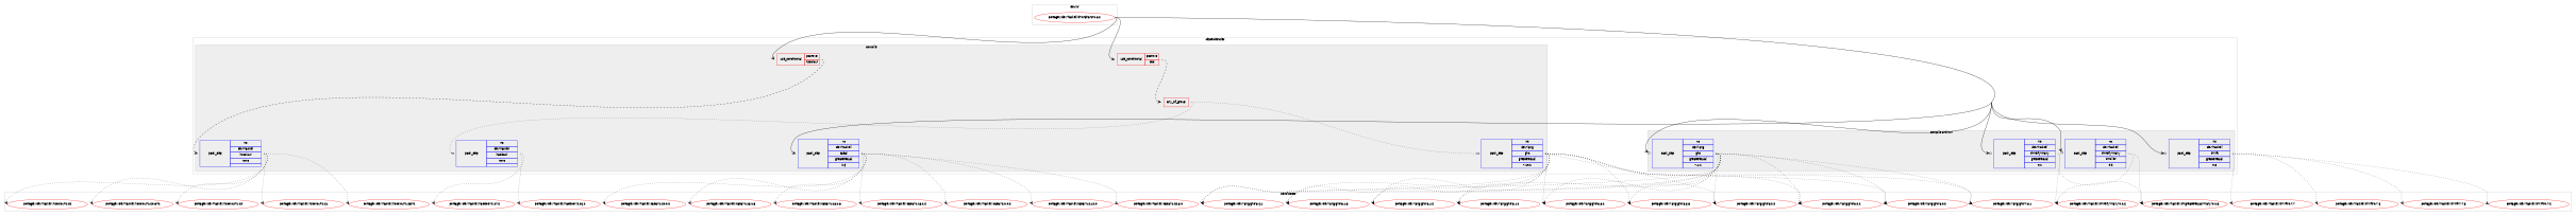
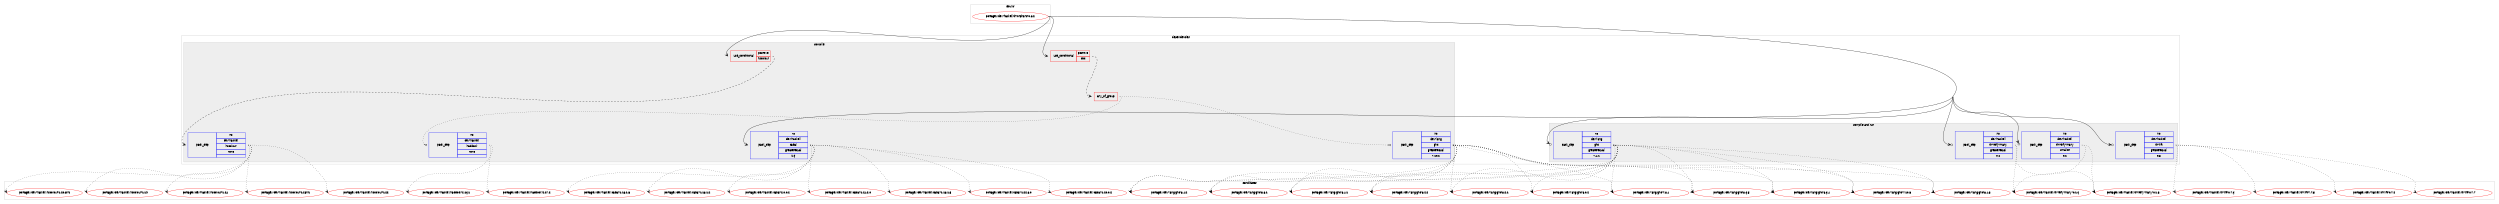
  digraph {
    compound=true
    concentrate=true
    fontname=Helvetica
    fontsize=10
    newrank=true
    rankdir=TB
    ranksep=1.5
    node [color=red fontname=Helvetica fontsize=10]
    edge [arrowhead=vee headport=w style=dotted tailport=e weight=100]
    n1 [label="portage://dev-haskell/th-orphans-0.8.2" width=4]
    n2 [color=blue label=<<TABLE BORDER="0" CELLBORDER="1" CELLSPACING="0" CELLPADDING="4" WIDTH="220"><TR><TD ROWSPAN="6" CELLPADDING="30">pack_dep</TD></TR><TR><TD WIDTH="110">no</TD></TR><TR><TD>dev-haskell</TD></TR><TR><TD>haddock</TD></TR><TR><TD>none</TD></TR><TR><TD></TD></TR></TABLE>> shape=none]
    n3 [color=blue label=<<TABLE BORDER="0" CELLBORDER="1" CELLSPACING="0" CELLPADDING="4" WIDTH="220"><TR><TD ROWSPAN="6" CELLPADDING="30">pack_dep</TD></TR><TR><TD WIDTH="110">no</TD></TR><TR><TD>dev-lang</TD></TR><TR><TD>ghc</TD></TR><TR><TD>greaterequal</TD></TR><TR><TD>7.10.2</TD></TR></TABLE>> shape=none]
    n4 [label=<<TABLE BORDER="0" CELLBORDER="1" CELLSPACING="0" CELLPADDING="4"><TR><TD CELLPADDING="10">any_of_group</TD></TR></TABLE>> shape=none]
    n5 [label=<<TABLE BORDER="0" CELLBORDER="1" CELLSPACING="0" CELLPADDING="4"><TR><TD ROWSPAN="3" CELLPADDING="10">use_conditional</TD></TR><TR><TD>positive</TD></TR><TR><TD>doc</TD></TR></TABLE>> shape=none]
    n6 [color=blue label=<<TABLE BORDER="0" CELLBORDER="1" CELLSPACING="0" CELLPADDING="4" WIDTH="220"><TR><TD ROWSPAN="6" CELLPADDING="30">pack_dep</TD></TR><TR><TD WIDTH="110">no</TD></TR><TR><TD>dev-haskell</TD></TR><TR><TD>hscolour</TD></TR><TR><TD>none</TD></TR><TR><TD></TD></TR></TABLE>> shape=none]
    n7 [label=<<TABLE BORDER="0" CELLBORDER="1" CELLSPACING="0" CELLPADDING="4"><TR><TD ROWSPAN="3" CELLPADDING="10">use_conditional</TD></TR><TR><TD>positive</TD></TR><TR><TD>hscolour</TD></TR></TABLE>> shape=none]
    n8 [color=blue label=<<TABLE BORDER="0" CELLBORDER="1" CELLSPACING="0" CELLPADDING="4" WIDTH="220"><TR><TD ROWSPAN="6" CELLPADDING="30">pack_dep</TD></TR><TR><TD WIDTH="110">no</TD></TR><TR><TD>dev-haskell</TD></TR><TR><TD>cabal</TD></TR><TR><TD>greaterequal</TD></TR><TR><TD>1.6</TD></TR></TABLE>> shape=none]
    n9 [color=blue label=<<TABLE BORDER="0" CELLBORDER="1" CELLSPACING="0" CELLPADDING="4" WIDTH="220"><TR><TD ROWSPAN="6" CELLPADDING="30">pack_dep</TD></TR><TR><TD WIDTH="110">no</TD></TR><TR><TD>dev-haskell</TD></TR><TR><TD>th-lift</TD></TR><TR><TD>greaterequal</TD></TR><TR><TD>0.5</TD></TR></TABLE>> shape=none]
    n10 [color=blue label=<<TABLE BORDER="0" CELLBORDER="1" CELLSPACING="0" CELLPADDING="4" WIDTH="220"><TR><TD ROWSPAN="6" CELLPADDING="30">pack_dep</TD></TR><TR><TD WIDTH="110">no</TD></TR><TR><TD>dev-haskell</TD></TR><TR><TD>th-reify-many</TD></TR><TR><TD>greaterequal</TD></TR><TR><TD>0.1</TD></TR></TABLE>> shape=none]
    n11 [color=blue label=<<TABLE BORDER="0" CELLBORDER="1" CELLSPACING="0" CELLPADDING="4" WIDTH="220"><TR><TD ROWSPAN="6" CELLPADDING="30">pack_dep</TD></TR><TR><TD WIDTH="110">no</TD></TR><TR><TD>dev-haskell</TD></TR><TR><TD>th-reify-many</TD></TR><TR><TD>smaller</TD></TR><TR><TD>0.2</TD></TR></TABLE>> shape=none]
    n12 [color=blue label=<<TABLE BORDER="0" CELLBORDER="1" CELLSPACING="0" CELLPADDING="4" WIDTH="220"><TR><TD ROWSPAN="6" CELLPADDING="30">pack_dep</TD></TR><TR><TD WIDTH="110">no</TD></TR><TR><TD>dev-lang</TD></TR><TR><TD>ghc</TD></TR><TR><TD>greaterequal</TD></TR><TR><TD>7.4.1</TD></TR></TABLE>> shape=none]
    n13 [label="portage://dev-haskell/haddock-2.16.1" width=4]
    n14 [label="portage://dev-haskell/haddock-2.17.2" width=4]
+   n15 [label="portage://dev-lang/ghc-7.10.3" width=4]
    n16 [label="portage://dev-lang/ghc-7.8.4" width=4]
    n17 [label="portage://dev-lang/ghc-8.0.2" width=4]
    n18 [label="portage://dev-lang/ghc-8.2.1" width=4]
    n19 [label="portage://dev-lang/ghc-8.2.2" width=4]
    n20 [label="portage://dev-lang/ghc-8.4.1" width=4]
    n21 [label="portage://dev-lang/ghc-8.4.2" width=4]
    n22 [label="portage://dev-lang/ghc-8.4.3" width=4]
    n23 [label="portage://dev-lang/ghc-8.6.4" width=4]
    n24 [label="portage://dev-lang/ghc-8.6.5" width=4]
    n25 [label="portage://dev-lang/ghc-8.8.1" width=4]
    n26 [label="portage://dev-haskell/hscolour-1.19" width=4]
    n27 [label="portage://dev-haskell/hscolour-1.20.3-r1" width=4]
    n28 [label="portage://dev-haskell/hscolour-1.22" width=4]
    n29 [label="portage://dev-haskell/hscolour-1.23-r1" width=4]
    n30 [label="portage://dev-haskell/hscolour-1.24" width=4]
    n31 [label="portage://dev-haskell/cabal-1.18.1.2" width=4]
    n32 [label="portage://dev-haskell/cabal-1.18.1.3" width=4]
    n33 [label="portage://dev-haskell/cabal-1.18.1.5" width=4]
    n34 [label="portage://dev-haskell/cabal-1.20.0.2" width=4]
    n35 [label="portage://dev-haskell/cabal-1.22.8.0" width=4]
    n36 [label="portage://dev-haskell/cabal-1.24.2.0" width=4]
    n37 [label="portage://dev-haskell/cabal-2.0.0.2" width=4]
    n38 [label="portage://dev-haskell/th-lift-0.7.2" width=4]
    n39 [label="portage://dev-haskell/th-lift-7.7.5" width=4]
    n40 [label="portage://dev-haskell/th-lift-0.7.6" width=4]
    n41 [label="portage://dev-haskell/th-lift-0.7.7" width=4]
-   n42 [label="portage://dev-haskell/th-greaterequal-many-0.1.3" width=4]
+   n42 [label="portage://dev-haskell/th-reify-many-0.1.3" width=4]
    n43 [label="portage://dev-haskell/th-reify-many-0.1.6" width=4]
    subgraph cluster_1 {
      color=gray
      label=<<i>ebuild</i>>
      rank=same
      n1
    }
    subgraph cluster_2 {
      color=gray
      label=<<i>dependencies</i>>
      subgraph cluster_3 {
        color=gray
        fillcolor="#eeeeee"
        label=<<i>compile</i>>
        style=filled
        subgraph sub_4 {
          color=gray
          fillcolor="#eeeeee"
          label=<<i>compile</i>>
          style=filled
          n5
          subgraph sub_5 {
            color=gray
            fillcolor="#eeeeee"
            label=<<i>compile</i>>
            style=filled
            n4
            subgraph sub_6 {
              color=gray
              fillcolor="#eeeeee"
              label=<<i>compile</i>>
              style=filled
              n2
            }
            subgraph sub_7 {
              color=gray
              fillcolor="#eeeeee"
              label=<<i>compile</i>>
              style=filled
              n3
            }
          }
        }
        subgraph sub_8 {
          color=gray
          fillcolor="#eeeeee"
          label=<<i>compile</i>>
          style=filled
          n7
          subgraph sub_9 {
            color=gray
            fillcolor="#eeeeee"
            label=<<i>compile</i>>
            style=filled
            n6
          }
        }
        subgraph sub_10 {
          color=gray
          fillcolor="#eeeeee"
          label=<<i>compile</i>>
          style=filled
          n8
        }
      }
      subgraph cluster_11 {
        color=gray
        fillcolor="#eeeeee"
        label=<<i>compile and run</i>>
        style=filled
        subgraph sub_12 {
          color=gray
          fillcolor="#eeeeee"
          label=<<i>compile and run</i>>
          style=filled
          n9
        }
        subgraph sub_13 {
          color=gray
          fillcolor="#eeeeee"
          label=<<i>compile and run</i>>
          style=filled
          n10
        }
        subgraph sub_14 {
          color=gray
          fillcolor="#eeeeee"
          label=<<i>compile and run</i>>
          style=filled
          n11
        }
        subgraph sub_15 {
          color=gray
          fillcolor="#eeeeee"
          label=<<i>compile and run</i>>
          style=filled
          n12
        }
      }
      subgraph cluster_16 {
        color=gray
        fillcolor="#eeeeee"
        label=<<i>run</i>>
        style=filled
      }
    }
    subgraph cluster_17 {
      color=gray
      label=<<i>candidates</i>>
      rank=same
      subgraph sub_18 {
        color=black
        label=<<i>candidates</i>>
        nodesep=1
        rank=same
        n13
        n14
      }
      subgraph sub_19 {
        color=black
        label=<<i>candidates</i>>
        nodesep=1
        rank=same
+       n15
        n16
        n17
        n18
        n19
        n20
        n21
        n22
        n23
        n24
        n25
      }
      subgraph sub_20 {
        color=black
        label=<<i>candidates</i>>
        nodesep=1
        rank=same
        n26
        n27
        n28
        n29
        n30
      }
      subgraph sub_21 {
        color=black
        label=<<i>candidates</i>>
        nodesep=1
        rank=same
        n31
        n32
        n33
        n34
        n35
        n36
        n37
      }
      subgraph sub_22 {
        color=black
        label=<<i>candidates</i>>
        nodesep=1
        rank=same
        n38
        n39
        n40
        n41
      }
      subgraph sub_23 {
        color=black
        label=<<i>candidates</i>>
        nodesep=1
        rank=same
        n42
        n43
      }
      subgraph sub_24 {
        color=black
        label=<<i>candidates</i>>
        nodesep=1
        rank=same
        n42
        n43
      }
      subgraph sub_25 {
        color=black
        label=<<i>candidates</i>>
        nodesep=1
        rank=same
+       n15
        n16
        n17
        n18
        n19
        n20
        n21
        n22
        n23
        n24
        n25
      }
    }
    n1 -> n5 [style=solid weight=20]
    n1 -> n7 [style=solid weight=20]
    n1 -> n8 [style=solid weight=20]
    n1 -> n9 [arrowhead=odotvee style=solid weight=20]
    n1 -> n10 [arrowhead=odotvee style=solid weight=20]
    n1 -> n11 [arrowhead=odotvee style=solid weight=20]
    n1 -> n12 [arrowhead=odotvee style=solid weight=20]
    n2 -> n13
    n2 -> n14
+   n3 -> n15
    n3 -> n16
    n3 -> n17
    n3 -> n18
    n3 -> n19
    n3 -> n20
    n3 -> n21
    n3 -> n22
    n3 -> n23
    n3 -> n24
    n3 -> n25
    n4 -> n2 [arrowhead=oinv weight=20]
    n4 -> n3 [arrowhead=oinv weight=20]
    n5 -> n4 [style=dashed weight=20]
    n6 -> n26
    n6 -> n27
    n6 -> n28
    n6 -> n29
    n6 -> n30
    n7 -> n6 [style=dashed weight=20]
    n8 -> n31
    n8 -> n32
    n8 -> n33
    n8 -> n34
    n8 -> n35
    n8 -> n36
    n8 -> n37
    n9 -> n38
    n9 -> n39
    n9 -> n40
    n9 -> n41
    n10 -> n42
    n10 -> n43
    n11 -> n42
    n11 -> n43
+   n12 -> n15
    n12 -> n16
    n12 -> n17
    n12 -> n18
    n12 -> n19
    n12 -> n20
    n12 -> n21
    n12 -> n22
    n12 -> n23
    n12 -> n24
    n12 -> n25
  }
